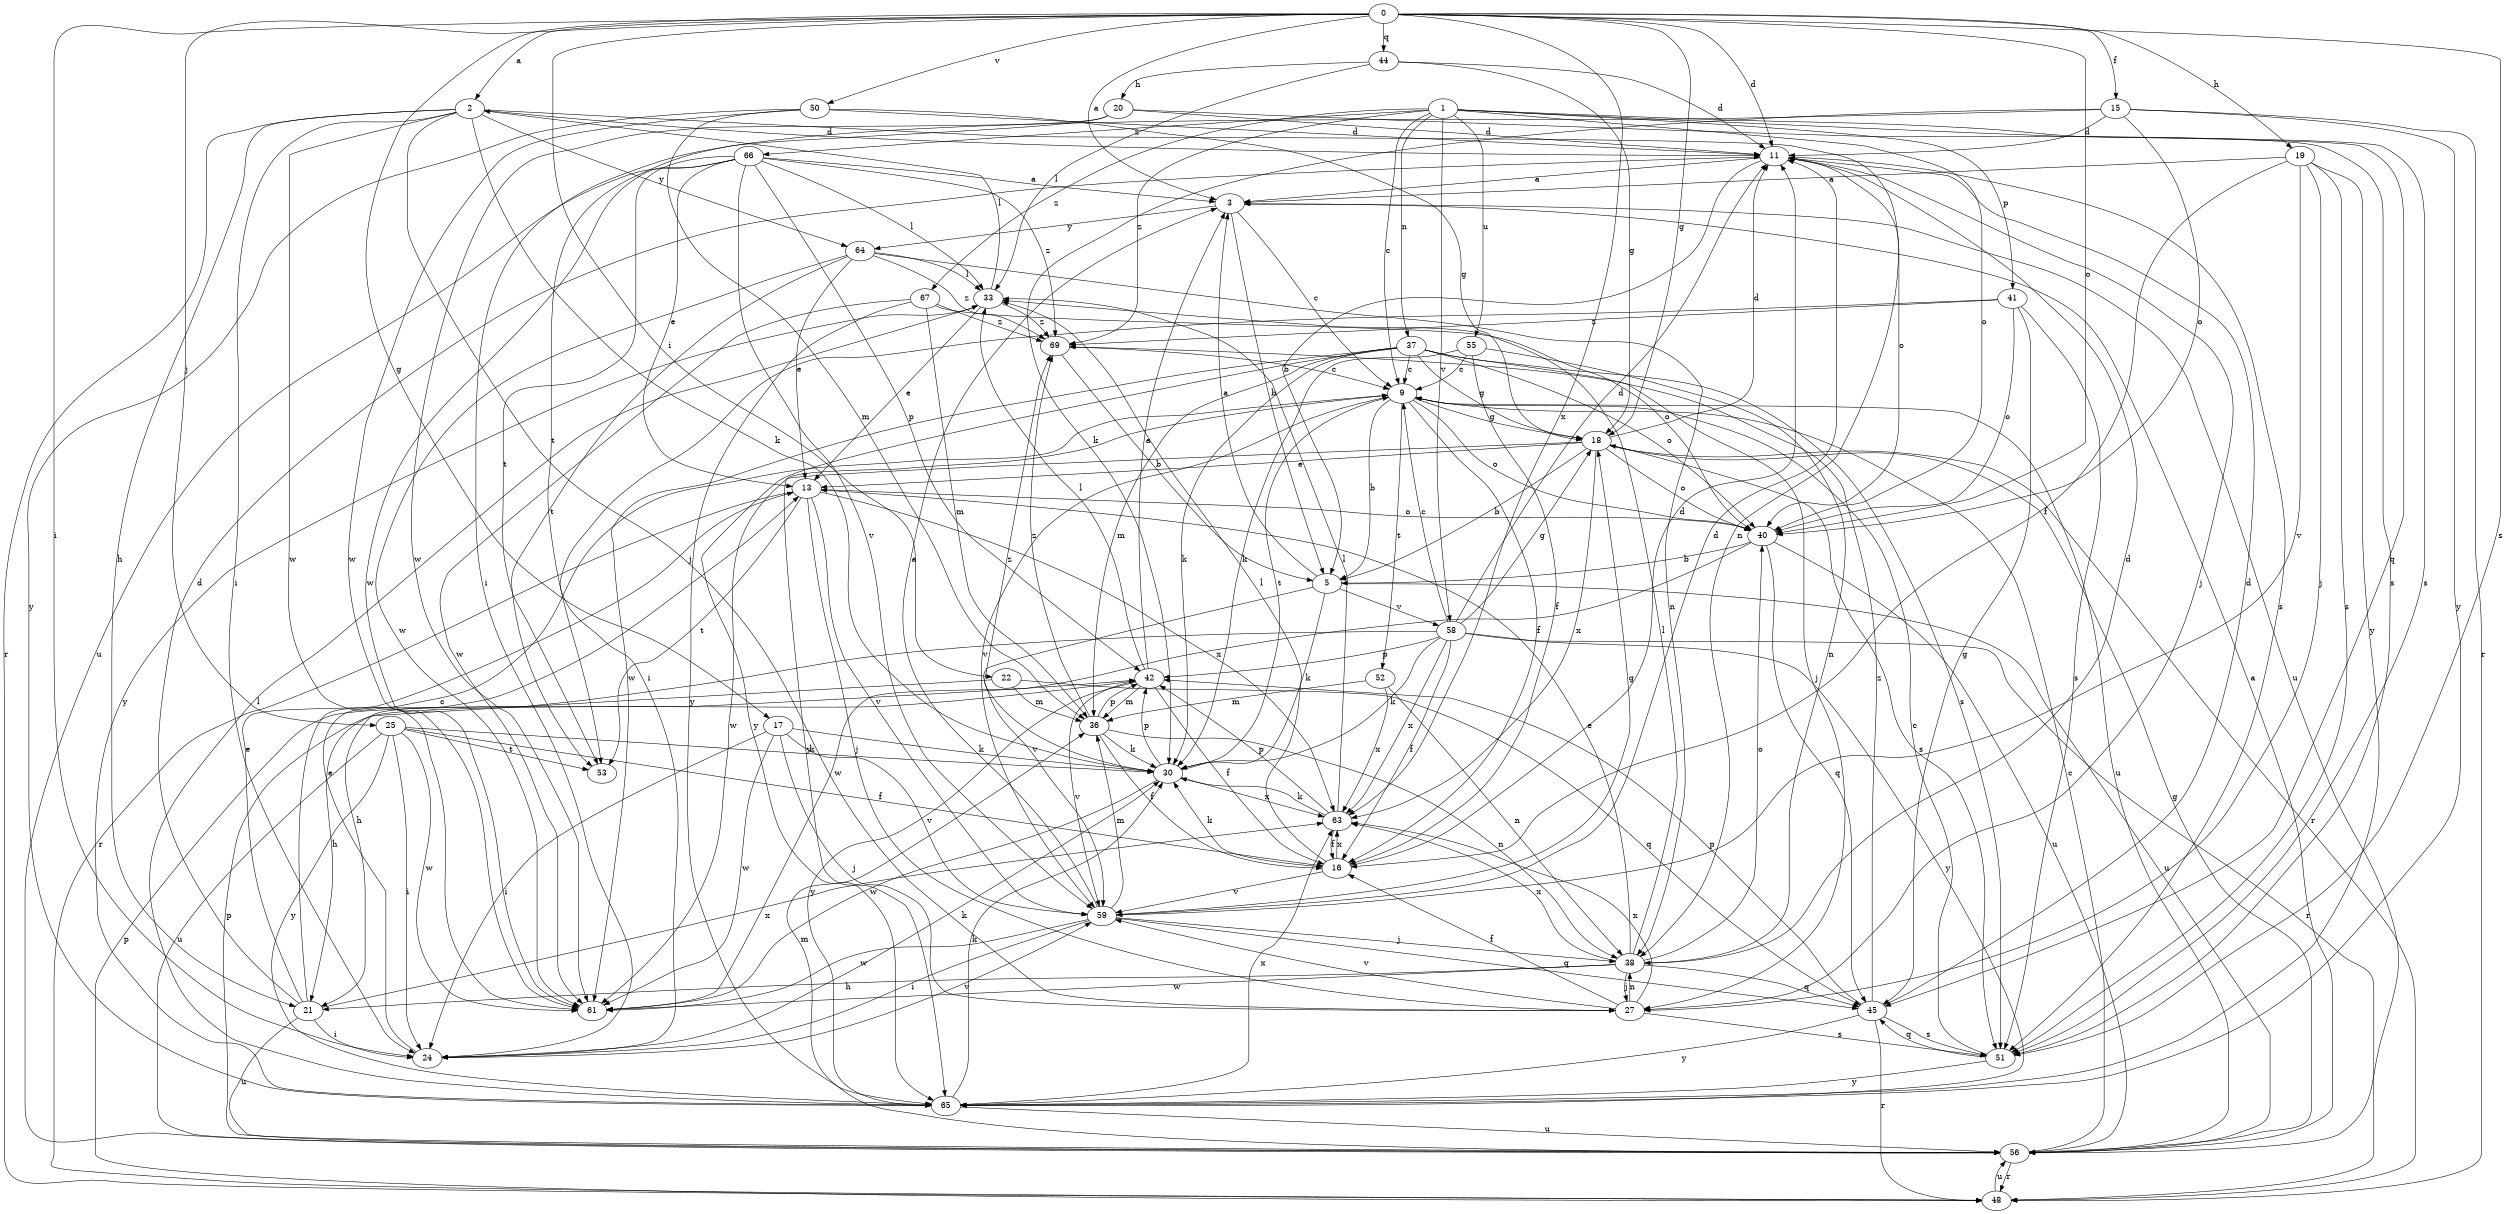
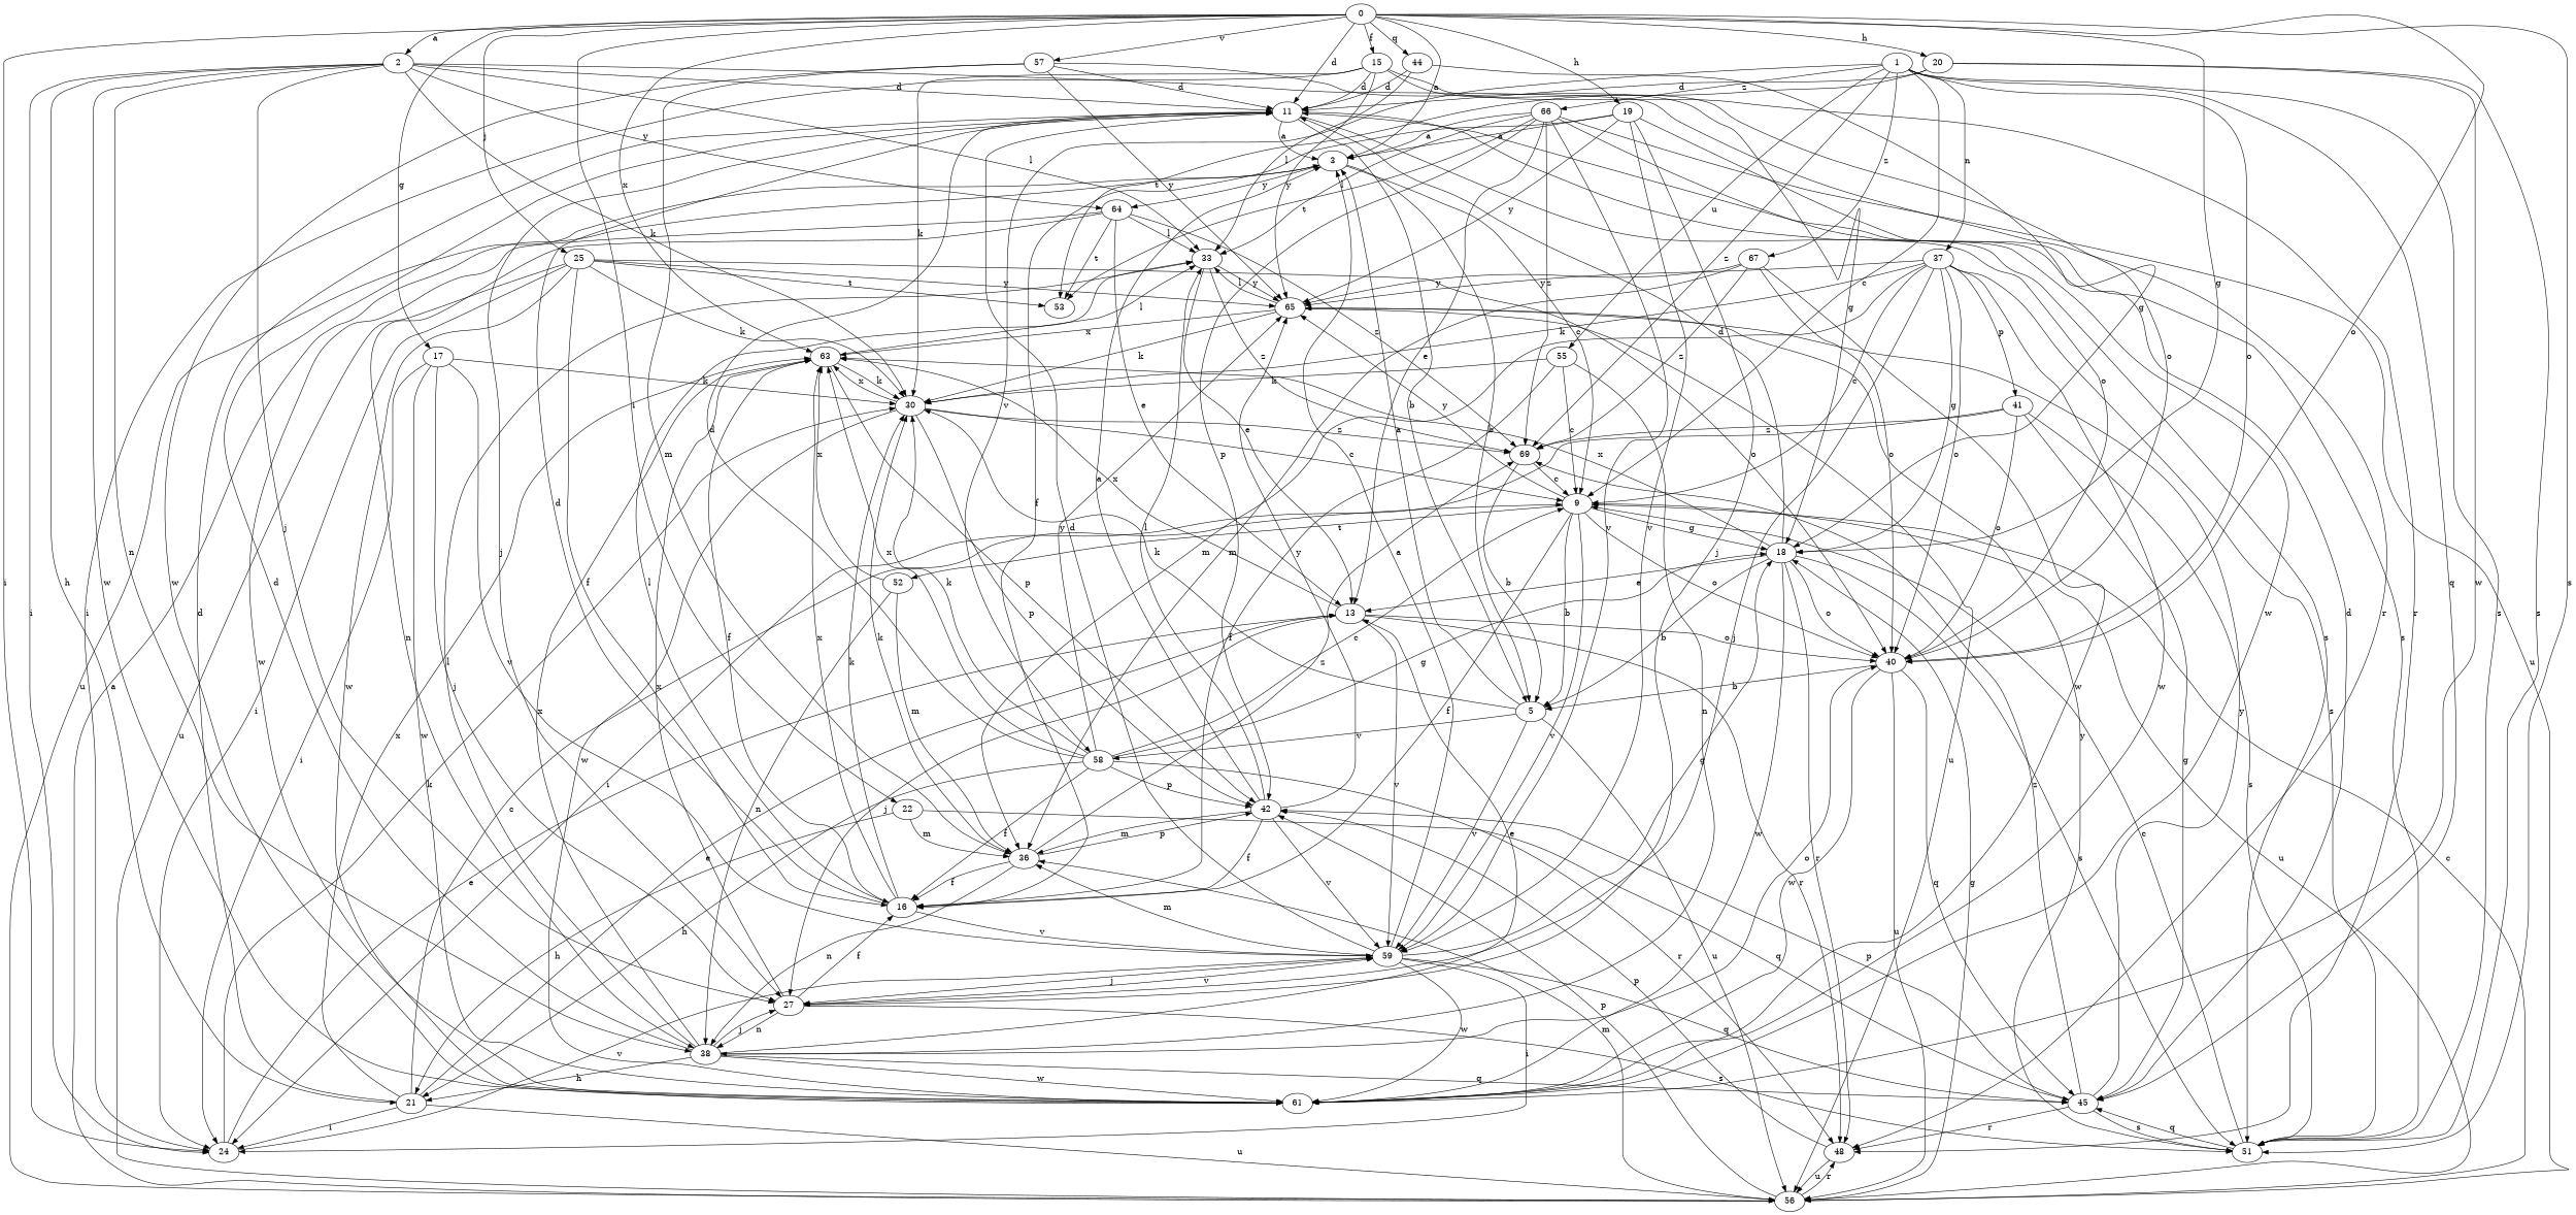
  strict digraph {
    fontname="DejaVu Serif"
    node [fontname="DejaVu Serif"]
    edge [fontname="DejaVu Serif"]
    0
    2
    3
    11
    15
    17
    18
    19
    20
    22
    24
    25
    40
    44
    51
-   57 [label=50]
+   57
    63
    21
    27
    30
    33
    38
    48
    61
    64
    9
    5
    56
    65
    59
    13
    16
    53
    45
    36
    42
    1
    37
    41
    55
    58
    66
    67
    69
    52
    0 -> 2 [label=a]
    0 -> 3 [label=a]
    0 -> 11 [label=d]
    0 -> 15 [label=f]
    0 -> 17 [label=g]
    0 -> 18 [label=g]
    0 -> 19 [label=h]
-   44 -> 20 [label=h]
+   0 -> 20 [label=h]
    0 -> 22 [label=i]
    0 -> 24 [label=i]
    0 -> 25 [label=j]
    0 -> 40 [label=o]
    0 -> 44 [label=q]
    0 -> 51 [label=s]
    0 -> 57 [label=v]
    0 -> 63 [label=x]
    2 -> 11 [label=d]
    2 -> 24 [label=i]
    2 -> 21 [label=h]
    2 -> 27 [label=j]
    2 -> 30 [label=k]
-   33 -> 2 [label=l]
+   2 -> 33 [label=l]
    2 -> 38 [label=n]
    2 -> 48 [label=r]
    2 -> 61 [label=w]
    2 -> 64 [label=y]
    3 -> 64 [label=y]
    3 -> 9 [label=c]
    3 -> 5 [label=b]
    3 -> 56 [label=u]
    11 -> 3 [label=a]
    11 -> 40 [label=o]
    11 -> 51 [label=s]
    11 -> 27 [label=j]
    11 -> 5 [label=b]
    15 -> 11 [label=d]
    15 -> 24 [label=i]
    15 -> 40 [label=o]
    15 -> 30 [label=k]
    15 -> 48 [label=r]
    15 -> 65 [label=y]
    17 -> 24 [label=i]
    17 -> 27 [label=j]
    17 -> 30 [label=k]
    17 -> 61 [label=w]
    17 -> 59 [label=v]
    18 -> 11 [label=d]
    18 -> 40 [label=o]
    18 -> 51 [label=s]
    18 -> 63 [label=x]
    18 -> 48 [label=r]
    18 -> 61 [label=w]
    18 -> 5 [label=b]
    18 -> 13 [label=e]
    19 -> 3 [label=a]
    19 -> 51 [label=s]
    19 -> 27 [label=j]
    19 -> 65 [label=y]
    19 -> 59 [label=v]
    19 -> 16 [label=f]
    20 -> 11 [label=d]
    20 -> 51 [label=s]
    20 -> 61 [label=w]
    20 -> 53 [label=t]
    22 -> 21 [label=h]
    22 -> 45 [label=q]
    22 -> 36 [label=m]
    24 -> 30 [label=k]
    24 -> 59 [label=v]
    24 -> 13 [label=e]
    25 -> 24 [label=i]
+   25 -> 40 [label=o]
    25 -> 30 [label=k]
    25 -> 61 [label=w]
    25 -> 56 [label=u]
    25 -> 65 [label=y]
    25 -> 16 [label=f]
    25 -> 53 [label=t]
    40 -> 61 [label=w]
    40 -> 5 [label=b]
    40 -> 56 [label=u]
    40 -> 45 [label=q]
    44 -> 11 [label=d]
    44 -> 18 [label=g]
    44 -> 33 [label=l]
    51 -> 9 [label=c]
    51 -> 65 [label=y]
    51 -> 45 [label=q]
    57 -> 11 [label=d]
    57 -> 18 [label=g]
    57 -> 61 [label=w]
    57 -> 65 [label=y]
    57 -> 36 [label=m]
    63 -> 30 [label=k]
    63 -> 33 [label=l]
    63 -> 16 [label=f]
    63 -> 42 [label=p]
    21 -> 11 [label=d]
    21 -> 24 [label=i]
    21 -> 63 [label=x]
    21 -> 9 [label=c]
    21 -> 56 [label=u]
    21 -> 13 [label=e]
    27 -> 51 [label=s]
    27 -> 63 [label=x]
    27 -> 38 [label=n]
    27 -> 59 [label=v]
    27 -> 16 [label=f]
    30 -> 63 [label=x]
    30 -> 61 [label=w]
-   30 -> 9 [label=t]
+   30 -> 9 [label=c]
    30 -> 42 [label=p]
    30 -> 69 [label=z]
    33 -> 65 [label=y]
    33 -> 13 [label=e]
    33 -> 69 [label=z]
    38 -> 11 [label=d]
    38 -> 40 [label=o]
    38 -> 63 [label=x]
    38 -> 21 [label=h]
    38 -> 27 [label=j]
    38 -> 33 [label=l]
    38 -> 61 [label=w]
    38 -> 13 [label=e]
    38 -> 45 [label=q]
    48 -> 56 [label=u]
    48 -> 42 [label=p]
    64 -> 33 [label=l]
    64 -> 38 [label=n]
    64 -> 61 [label=w]
    64 -> 13 [label=e]
    64 -> 53 [label=t]
    64 -> 69 [label=z]
    9 -> 18 [label=g]
    9 -> 40 [label=o]
    9 -> 5 [label=b]
    9 -> 56 [label=u]
    9 -> 65 [label=y]
    9 -> 59 [label=v]
    9 -> 16 [label=f]
    9 -> 52 [label=t]
    5 -> 3 [label=a]
    5 -> 30 [label=k]
    5 -> 56 [label=u]
    5 -> 59 [label=v]
    5 -> 58 [label=v]
    56 -> 3 [label=a]
    56 -> 18 [label=g]
    56 -> 48 [label=r]
    56 -> 9 [label=c]
    56 -> 36 [label=m]
    56 -> 42 [label=p]
    65 -> 63 [label=x]
    65 -> 30 [label=k]
    65 -> 33 [label=l]
    65 -> 56 [label=u]
    59 -> 3 [label=a]
    59 -> 11 [label=d]
    59 -> 18 [label=g]
    59 -> 24 [label=i]
-   59 -> 38 [label=j]
+   59 -> 27 [label=j]
    59 -> 61 [label=w]
    59 -> 45 [label=q]
    59 -> 36 [label=m]
    13 -> 40 [label=o]
    13 -> 63 [label=x]
    13 -> 27 [label=j]
    13 -> 48 [label=r]
    13 -> 59 [label=v]
-   13 -> 53 [label=t]
    16 -> 11 [label=d]
    16 -> 63 [label=x]
    16 -> 30 [label=k]
    16 -> 33 [label=l]
    16 -> 59 [label=v]
    45 -> 11 [label=d]
    45 -> 51 [label=s]
    45 -> 48 [label=r]
    45 -> 65 [label=y]
    45 -> 42 [label=p]
    45 -> 69 [label=z]
    36 -> 30 [label=k]
    36 -> 38 [label=n]
    36 -> 16 [label=f]
    36 -> 42 [label=p]
    36 -> 69 [label=z]
    42 -> 3 [label=a]
    42 -> 33 [label=l]
    42 -> 65 [label=y]
    42 -> 59 [label=v]
    42 -> 16 [label=f]
    42 -> 36 [label=m]
    1 -> 40 [label=o]
    1 -> 51 [label=s]
    1 -> 9 [label=c]
    1 -> 45 [label=q]
    1 -> 37 [label=n]
-   1 -> 41 [label=p]
+   37 -> 41 [label=p]
    1 -> 55 [label=u]
    1 -> 58 [label=v]
    1 -> 66 [label=z]
    1 -> 67 [label=z]
    1 -> 69 [label=z]
    37 -> 18 [label=g]
    37 -> 40 [label=o]
    37 -> 51 [label=s]
    37 -> 27 [label=j]
    37 -> 30 [label=k]
    37 -> 61 [label=w]
    37 -> 9 [label=c]
    37 -> 65 [label=y]
    37 -> 36 [label=m]
    41 -> 24 [label=i]
    41 -> 40 [label=o]
    41 -> 51 [label=s]
    41 -> 45 [label=g]
    41 -> 69 [label=z]
    55 -> 30 [label=k]
    55 -> 38 [label=n]
    55 -> 9 [label=c]
    55 -> 16 [label=f]
    58 -> 11 [label=d]
    58 -> 18 [label=g]
    58 -> 63 [label=x]
    58 -> 21 [label=h]
    58 -> 30 [label=k]
    58 -> 48 [label=r]
    58 -> 9 [label=c]
    58 -> 65 [label=y]
    58 -> 16 [label=f]
    58 -> 42 [label=p]
    66 -> 3 [label=a]
    66 -> 33 [label=l]
    66 -> 61 [label=w]
    66 -> 56 [label=u]
    66 -> 59 [label=v]
    66 -> 13 [label=e]
    66 -> 53 [label=t]
    66 -> 42 [label=p]
    66 -> 69 [label=z]
    67 -> 40 [label=o]
    67 -> 61 [label=w]
    67 -> 65 [label=y]
    67 -> 36 [label=m]
    67 -> 69 [label=z]
    69 -> 9 [label=c]
    69 -> 5 [label=b]
    52 -> 63 [label=x]
    52 -> 38 [label=n]
    52 -> 36 [label=m]
  }
